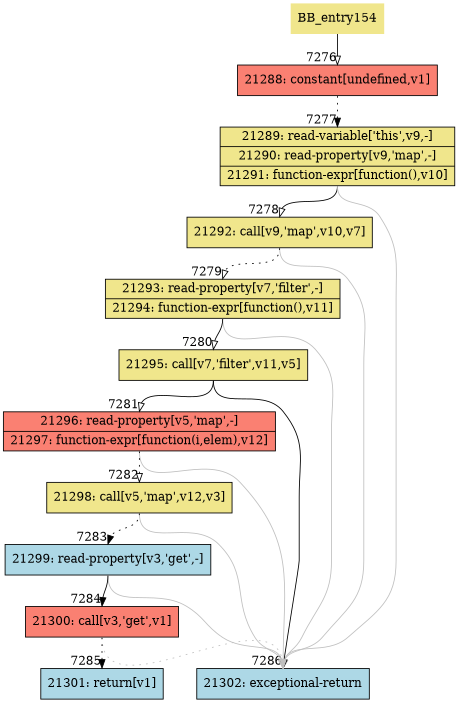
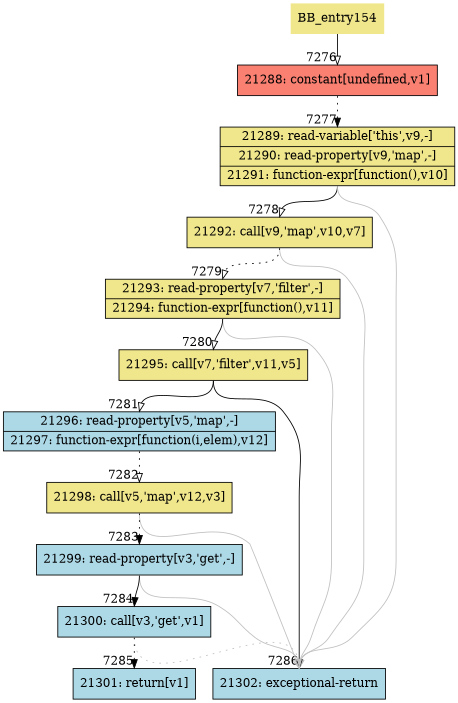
  digraph {
    rankdir=TD
    node [fillcolor=khaki shape=record style=filled]
    edge [arrowhead=onormal headport=n style=solid tailport=s]
    n1 [label=BB_entry154 shape=none]
    n2 [fillcolor=salmon label="{21288: constant[undefined,v1]}"]
    n3 [label="{21289: read-variable['this',v9,-]|21290: read-property[v9,'map',-]|21291: function-expr[function(),v10]}"]
    n4 [label="{21292: call[v9,'map',v10,v7]}"]
    n5 [fillcolor=lightblue label="{21302: exceptional-return}"]
    n6 [label="{21293: read-property[v7,'filter',-]|21294: function-expr[function(),v11]}"]
    n7 [label="{21295: call[v7,'filter',v11,v5]}"]
-   n8 [fillcolor=salmon label="{21296: read-property[v5,'map',-]|21297: function-expr[function(i,elem),v12]}"]
+   n8 [fillcolor=lightblue label="{21296: read-property[v5,'map',-]|21297: function-expr[function(i,elem),v12]}"]
    n9 [label="{21298: call[v5,'map',v12,v3]}"]
    n10 [fillcolor=lightblue label="{21299: read-property[v3,'get',-]}"]
-   n11 [fillcolor=salmon label="{21300: call[v3,'get',v1]}"]
+   n11 [fillcolor=lightblue label="{21300: call[v3,'get',v1]}"]
    n12 [fillcolor=lightblue label="{21301: return[v1]}"]
    n1 -> n2 [headlabel="    7276"]
    n2 -> n3 [arrowhead=normal headlabel="      7277" style=dotted]
    n3 -> n4 [headlabel="      7278"]
    n3 -> n5 [color=gray headlabel="      7286"]
    n4 -> n5 [arrowhead=normal color=gray]
    n4 -> n6 [headlabel="      7279" style=dotted]
    n6 -> n5 [color=gray]
    n6 -> n7 [headlabel="      7280"]
    n7 -> n5 [color=black]
    n7 -> n8 [headlabel="      7281"]
-   n8 -> n5 [arrowhead=normal color=gray]
    n8 -> n9 [headlabel="      7282" style=dotted]
    n9 -> n5 [color=gray]
    n9 -> n10 [arrowhead=normal headlabel="      7283" style=dotted]
    n10 -> n5 [color=gray]
    n10 -> n11 [arrowhead=normal headlabel="      7284"]
    n11 -> n5 [color=gray style=dotted]
    n11 -> n12 [arrowhead=normal headlabel="      7285" style=dotted]
  }
